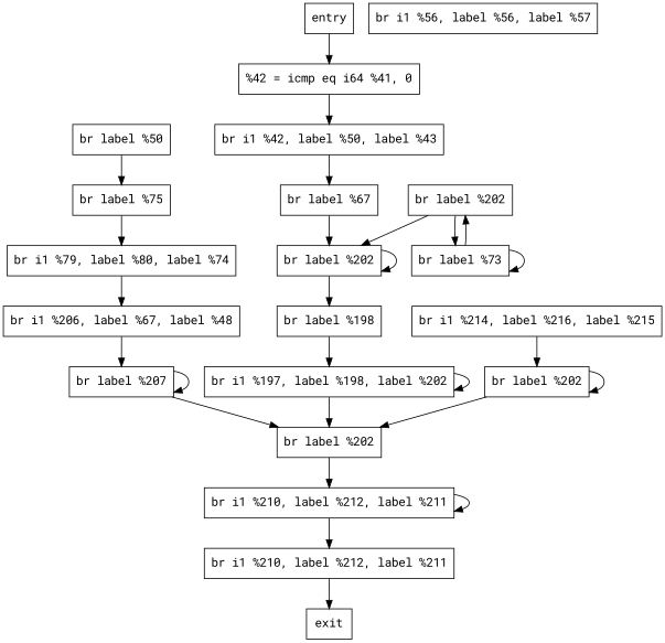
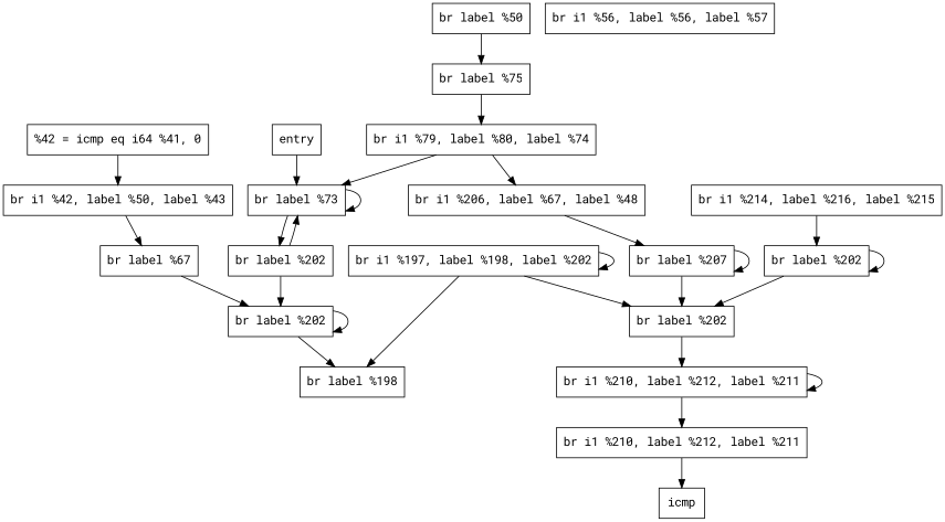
  digraph {
    fontname="Roboto Mono"
    node [fontname="Roboto Mono" shape=rectangle]
    edge [fontname="Roboto Mono"]
    n1 [label=entry]
    n2 [label="%42 = icmp eq i64 %41, 0"]
    n3 [label="br i1 %42, label %50, label %43"]
    n4 [label="br label %67"]
    n5 [label="br label %202"]
    n6 [label="br label %50"]
    n7 [label="br label %75"]
    n8 [label="br label %198"]
    n9 [label="br i1 %56, label %56, label %57"]
    n10 [label="br i1 %197, label %198, label %202"]
    n11 [label="br i1 %79, label %80, label %74"]
    n12 [label="br label %73"]
    n13 [label="br i1 %206, label %67, label %48"]
    n14 [label="br label %202"]
    n15 [label="br label %207"]
    n16 [label="br label %202"]
    n17 [label="br i1 %210, label %212, label %211"]
    n18 [label="br i1 %210, label %212, label %211"]
-   n19 [label=exit]
+   n19 [label=icmp]
    n20 [label="br i1 %214, label %216, label %215"]
    n21 [label="br label %202"]
-   n1 -> n2
+   n1 -> n12
    n2 -> n3
    n3 -> n4
    n4 -> n5
    n5 -> n5
    n5 -> n8
    n6 -> n7
    n7 -> n11
-   n8 -> n10
+   n10 -> n8
    n10 -> n10
    n10 -> n16
+   n11 -> n12
    n11 -> n13
    n12 -> n12
    n12 -> n14
    n13 -> n15
    n14 -> n5
    n14 -> n12
    n15 -> n15
    n15 -> n16
    n16 -> n17
    n17 -> n17
    n17 -> n18
    n18 -> n19
    n20 -> n21
    n21 -> n16
    n21 -> n21
  }
